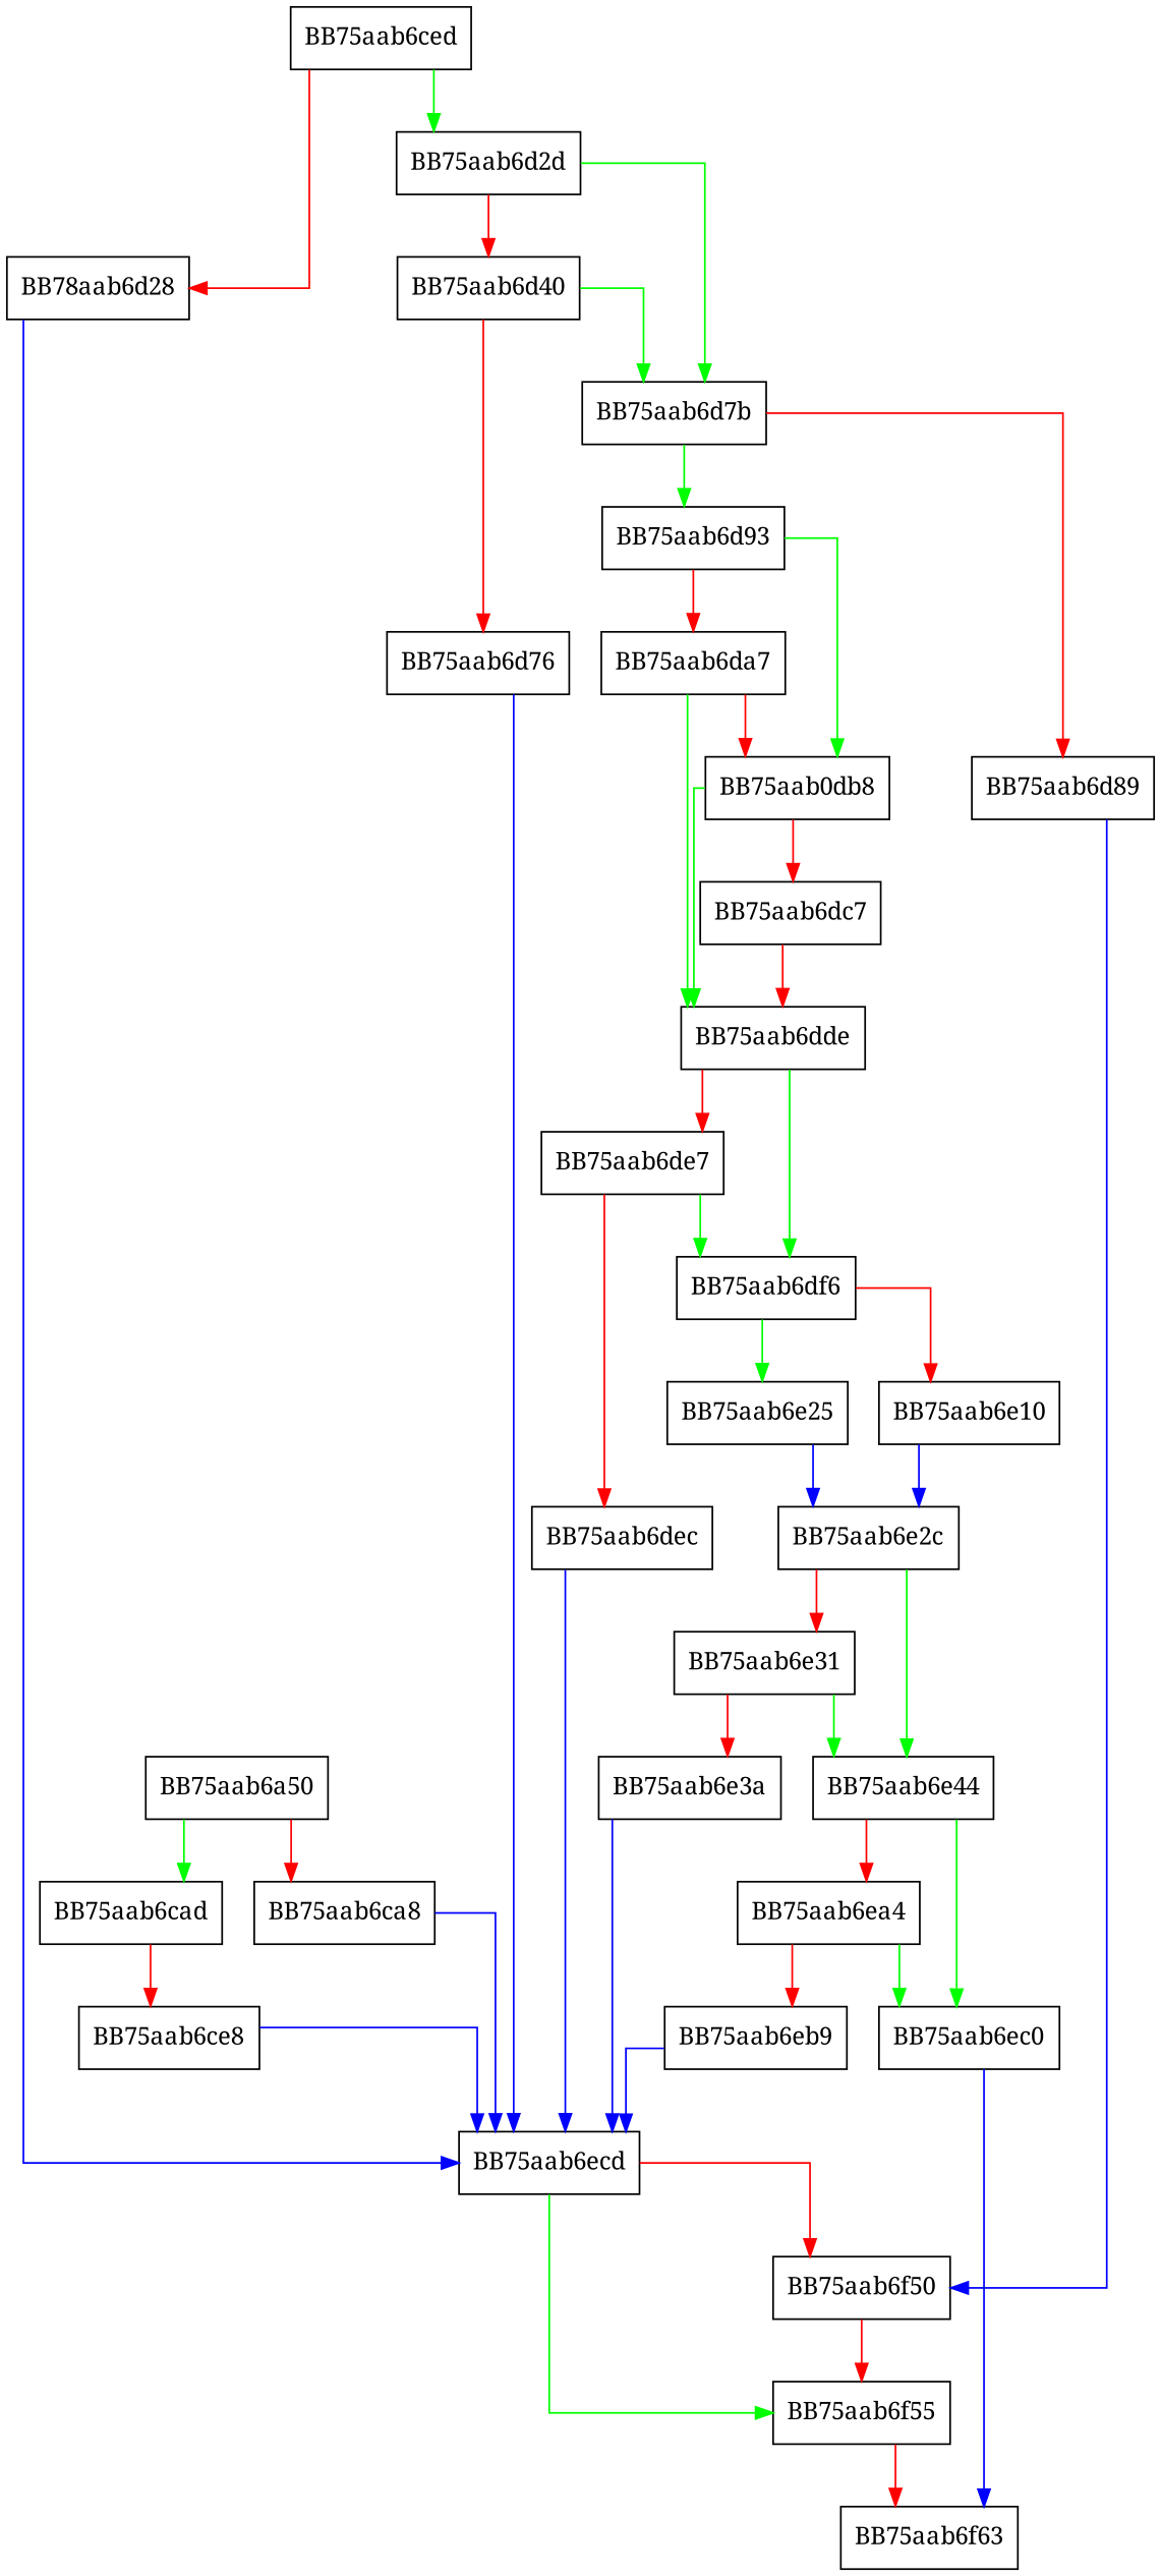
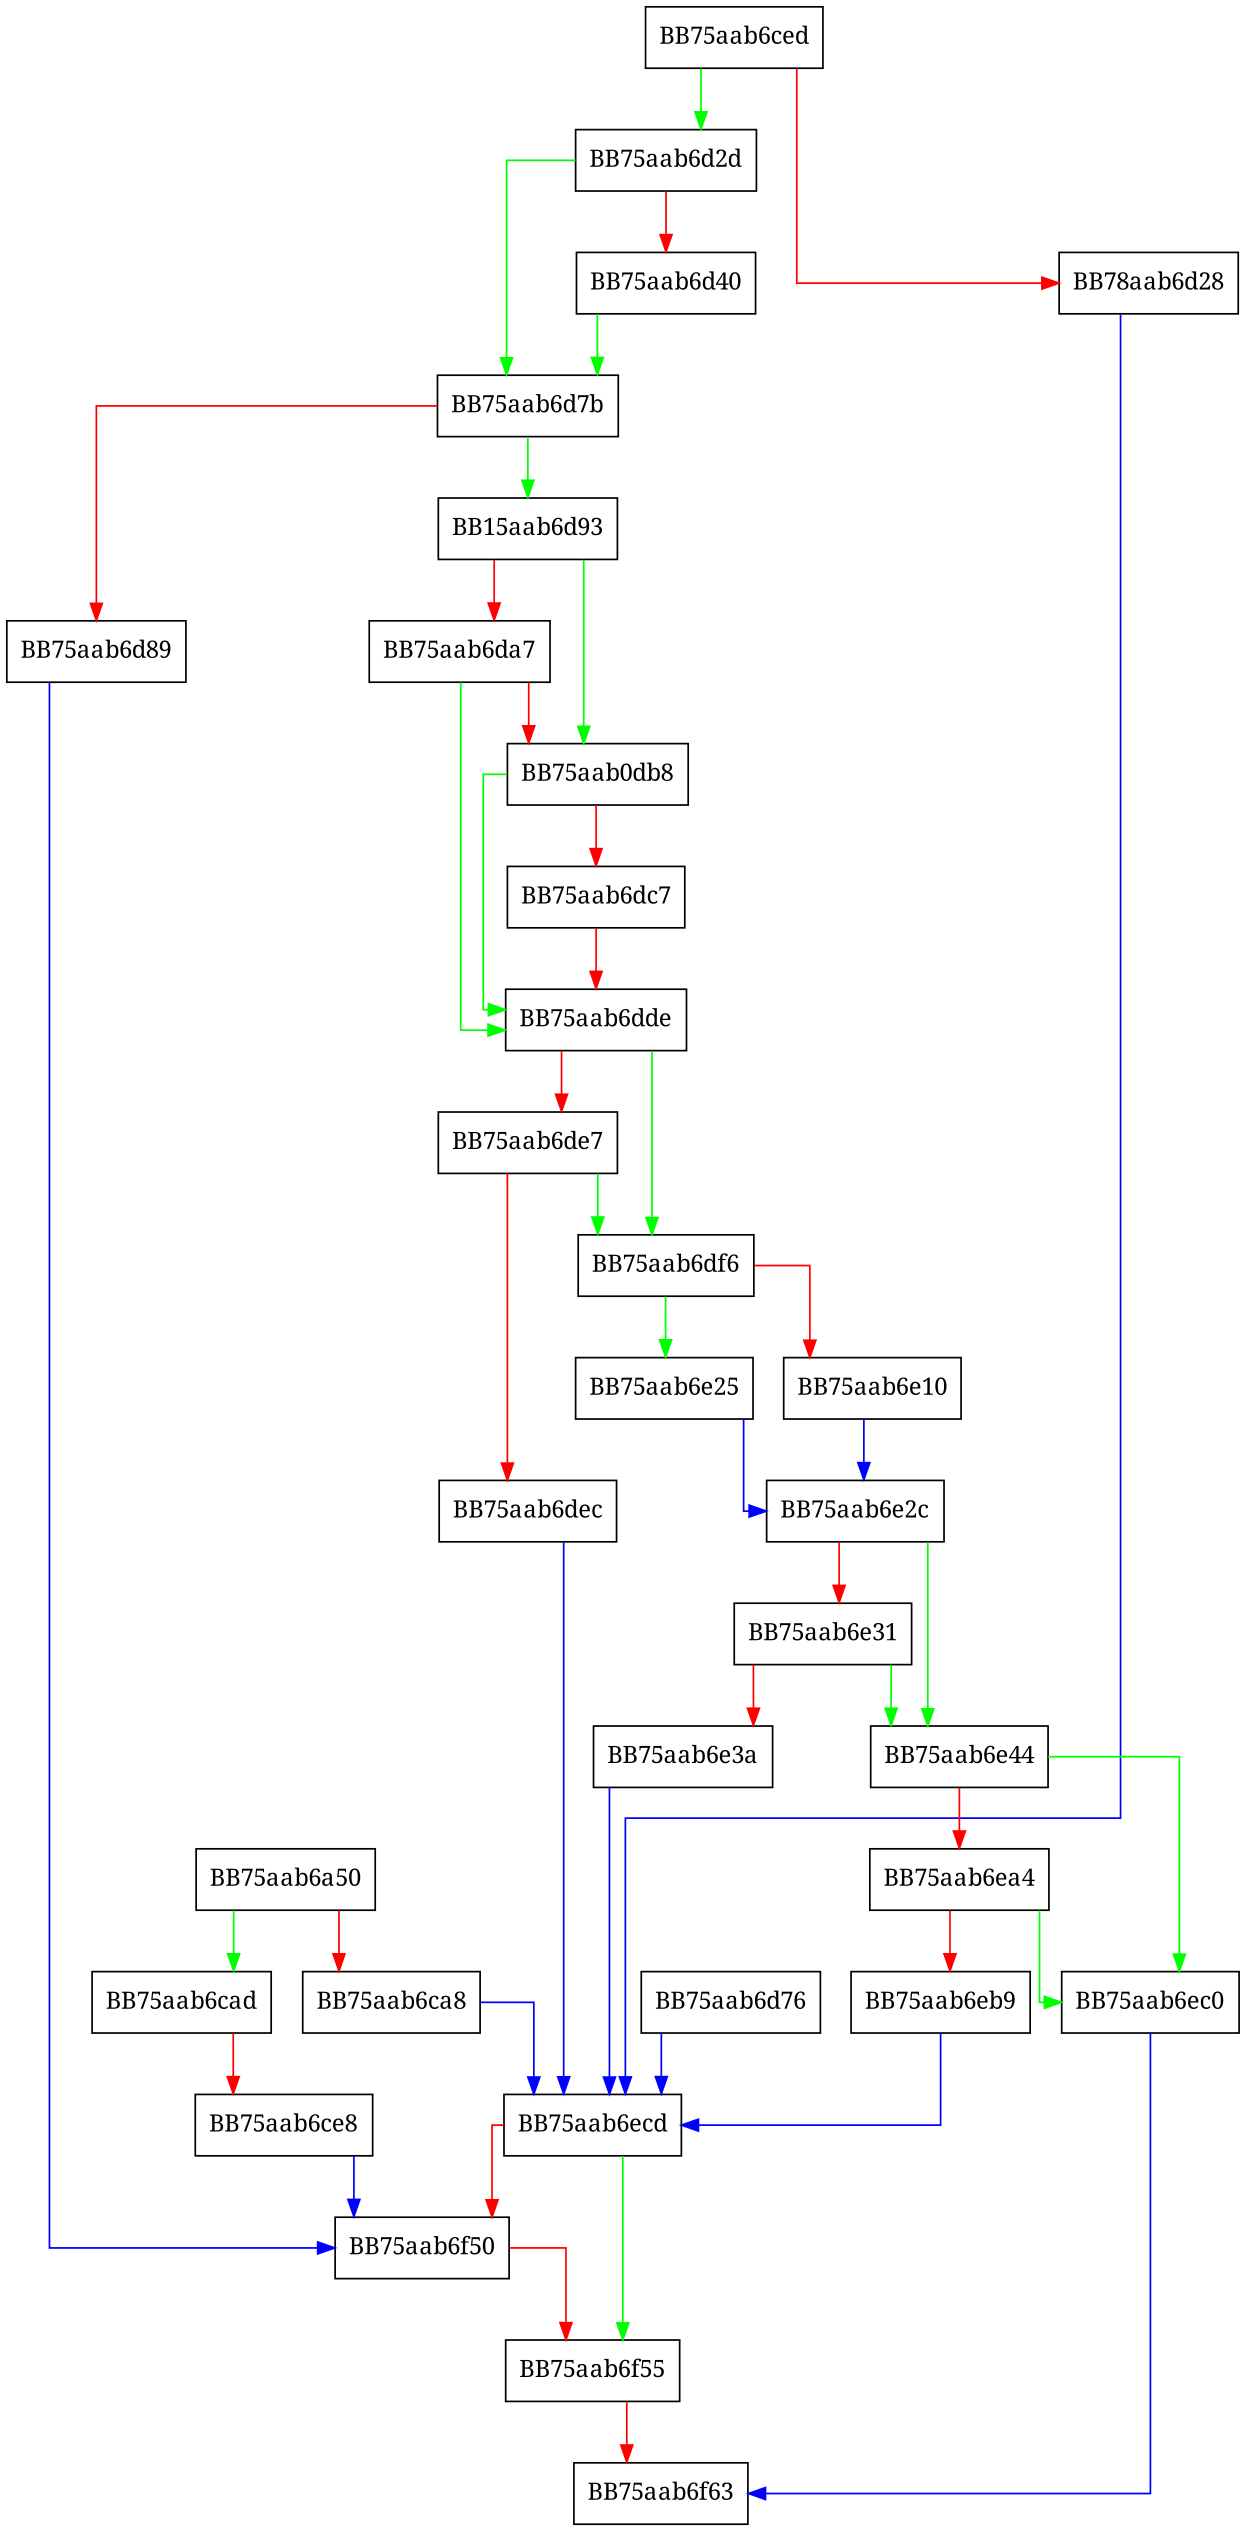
  digraph {
    fontname="Noto Serif"
    splines=ortho
    node [fontname="Noto Serif" shape=box]
    edge [color=red fontname="Noto Serif"]
    BB75aab6a50
    BB75aab6cad
    BB75aab6ca8
    BB75aab6ce8
    BB75aab6ecd
    BB75aab6ced
    BB75aab6d2d
    n8 [label=BB78aab6d28]
    BB75aab6f55
    BB75aab6f50
    BB75aab6f63
    BB75aab6d7b
    BB75aab6d40
-   BB75aab6d93
+   BB75aab6d93 [label=BB15aab6d93]
    BB75aab6d89
    BB75aab6d76
    n17 [label=BB75aab0db8]
    BB75aab6da7
    BB75aab6dde
    BB75aab6dc7
    BB75aab6df6
    BB75aab6de7
    BB75aab6e25
    BB75aab6e10
    BB75aab6dec
    BB75aab6e2c
    BB75aab6e44
    BB75aab6e31
    BB75aab6ec0
    BB75aab6ea4
    BB75aab6e3a
    BB75aab6eb9
    BB75aab6a50 -> BB75aab6cad [color=green]
    BB75aab6a50 -> BB75aab6ca8
    BB75aab6cad -> BB75aab6ce8
    BB75aab6ca8 -> BB75aab6ecd [color=blue]
-   BB75aab6ce8 -> BB75aab6ecd [color=blue]
+   BB75aab6ce8 -> BB75aab6f50 [color=blue]
    BB75aab6ecd -> BB75aab6f55 [color=green]
    BB75aab6ecd -> BB75aab6f50
    BB75aab6ced -> BB75aab6d2d [color=green]
    BB75aab6ced -> n8
    BB75aab6d2d -> BB75aab6d7b [color=green]
    BB75aab6d2d -> BB75aab6d40
    n8 -> BB75aab6ecd [color=blue]
    BB75aab6f55 -> BB75aab6f63
    BB75aab6f50 -> BB75aab6f55
    BB75aab6d7b -> BB75aab6d93 [color=green]
    BB75aab6d7b -> BB75aab6d89
    BB75aab6d40 -> BB75aab6d7b [color=green]
-   BB75aab6d40 -> BB75aab6d76
    BB75aab6d93 -> n17 [color=green]
    BB75aab6d93 -> BB75aab6da7
    BB75aab6d89 -> BB75aab6f50 [color=blue]
    BB75aab6d76 -> BB75aab6ecd [color=blue]
    n17 -> BB75aab6dde [color=green]
    n17 -> BB75aab6dc7
    BB75aab6da7 -> n17
    BB75aab6da7 -> BB75aab6dde [color=green]
    BB75aab6dde -> BB75aab6df6 [color=green]
    BB75aab6dde -> BB75aab6de7
    BB75aab6dc7 -> BB75aab6dde
    BB75aab6df6 -> BB75aab6e25 [color=green]
    BB75aab6df6 -> BB75aab6e10
    BB75aab6de7 -> BB75aab6df6 [color=green]
    BB75aab6de7 -> BB75aab6dec
    BB75aab6e25 -> BB75aab6e2c [color=blue]
    BB75aab6e10 -> BB75aab6e2c [color=blue]
    BB75aab6dec -> BB75aab6ecd [color=blue]
    BB75aab6e2c -> BB75aab6e44 [color=green]
    BB75aab6e2c -> BB75aab6e31
    BB75aab6e44 -> BB75aab6ec0 [color=green]
    BB75aab6e44 -> BB75aab6ea4
    BB75aab6e31 -> BB75aab6e44 [color=green]
    BB75aab6e31 -> BB75aab6e3a
    BB75aab6ec0 -> BB75aab6f63 [color=blue]
    BB75aab6ea4 -> BB75aab6ec0 [color=green]
    BB75aab6ea4 -> BB75aab6eb9
    BB75aab6e3a -> BB75aab6ecd [color=blue]
    BB75aab6eb9 -> BB75aab6ecd [color=blue]
  }
